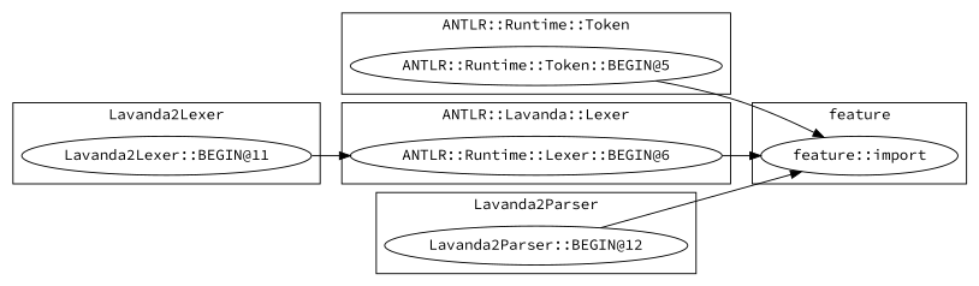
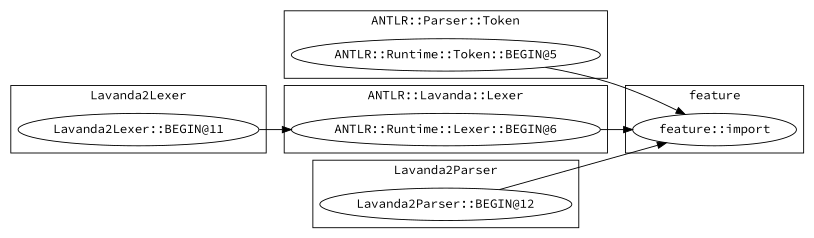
  digraph {
    fontname="Source Code Pro"
    rankdir=LR
    node [fontname="Source Code Pro"]
    edge [fontname="Source Code Pro"]
    "ANTLR::Runtime::Token::BEGIN@5"
    "ANTLR::Runtime::Lexer::BEGIN@6"
    "feature::import"
    "Lavanda2Lexer::BEGIN@11"
    "Lavanda2Parser::BEGIN@12"
    subgraph cluster_1 {
-     label="ANTLR::Runtime::Token"
+     label="ANTLR::Parser::Token"
      "ANTLR::Runtime::Token::BEGIN@5"
    }
    subgraph cluster_2 {
      label="ANTLR::Lavanda::Lexer"
      "ANTLR::Runtime::Lexer::BEGIN@6"
    }
    subgraph cluster_3 {
      label=feature
      "feature::import"
    }
    subgraph cluster_4 {
      label=Lavanda2Lexer
      "Lavanda2Lexer::BEGIN@11"
    }
    subgraph cluster_5 {
      label=Lavanda2Parser
      "Lavanda2Parser::BEGIN@12"
    }
    "ANTLR::Runtime::Token::BEGIN@5" -> "feature::import"
    "ANTLR::Runtime::Lexer::BEGIN@6" -> "feature::import"
    "Lavanda2Lexer::BEGIN@11" -> "ANTLR::Runtime::Lexer::BEGIN@6"
    "Lavanda2Parser::BEGIN@12" -> "feature::import"
  }
